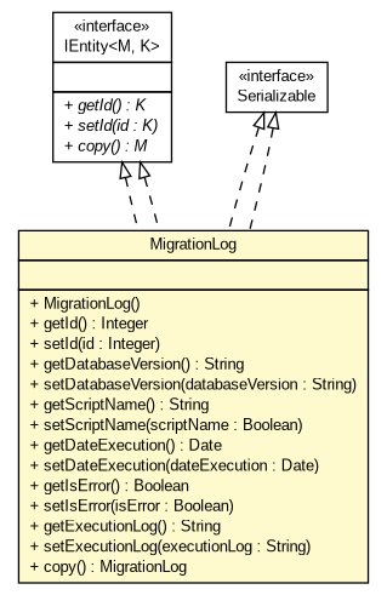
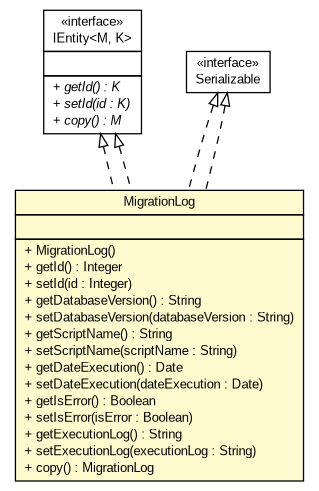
  digraph {
    nodesep=0.25
    ranksep=0.5
    node [fontcolor=black fontname=arial fontsize=10.0 shape=plaintext]
    edge [arrowtail=empty dir=back fontname=arial fontsize=10 headport=p labelfontname=arial labelfontsize=10 style=dashed tailport=p]
    n1 [label=<<table title="gov.sandia.cf.model.IEntity" border="0" cellborder="1" cellspacing="0" cellpadding="2" port="p" href="./IEntity.html"> 		<tr><td><table border="0" cellspacing="0" cellpadding="1"> <tr><td align="center" balign="center"> &#171;interface&#187; </td></tr> <tr><td align="center" balign="center"> IEntity&lt;M, K&gt; </td></tr> 		</table></td></tr> 		<tr><td><table border="0" cellspacing="0" cellpadding="1"> <tr><td align="left" balign="left">  </td></tr> 		</table></td></tr> 		<tr><td><table border="0" cellspacing="0" cellpadding="1"> <tr><td align="left" balign="left"><font face="arial italic" point-size="10.0"> + getId() : K </font></td></tr> <tr><td align="left" balign="left"><font face="arial italic" point-size="10.0"> + setId(id : K) </font></td></tr> <tr><td align="left" balign="left"><font face="arial italic" point-size="10.0"> + copy() : M </font></td></tr> 		</table></td></tr> 		</table>>]
-   n2 [label=<<table title="gov.sandia.cf.model.MigrationLog" border="0" cellborder="1" cellspacing="0" cellpadding="2" port="p" bgcolor="lemonChiffon" href="./MigrationLog.html"> 		<tr><td><table border="0" cellspacing="0" cellpadding="1"> <tr><td align="center" balign="center"> MigrationLog </td></tr> 		</table></td></tr> 		<tr><td><table border="0" cellspacing="0" cellpadding="1"> <tr><td align="left" balign="left">  </td></tr> 		</table></td></tr> 		<tr><td><table border="0" cellspacing="0" cellpadding="1"> <tr><td align="left" balign="left"> + MigrationLog() </td></tr> <tr><td align="left" balign="left"> + getId() : Integer </td></tr> <tr><td align="left" balign="left"> + setId(id : Integer) </td></tr> <tr><td align="left" balign="left"> + getDatabaseVersion() : String </td></tr> <tr><td align="left" balign="left"> + setDatabaseVersion(databaseVersion : String) </td></tr> <tr><td align="left" balign="left"> + getScriptName() : String </td></tr> <tr><td align="left" balign="left"> + setScriptName(scriptName : Boolean) </td></tr> <tr><td align="left" balign="left"> + getDateExecution() : Date </td></tr> <tr><td align="left" balign="left"> + setDateExecution(dateExecution : Date) </td></tr> <tr><td align="left" balign="left"> + getIsError() : Boolean </td></tr> <tr><td align="left" balign="left"> + setIsError(isError : Boolean) </td></tr> <tr><td align="left" balign="left"> + getExecutionLog() : String </td></tr> <tr><td align="left" balign="left"> + setExecutionLog(executionLog : String) </td></tr> <tr><td align="left" balign="left"> + copy() : MigrationLog </td></tr> 		</table></td></tr> 		</table>>]
+   n2 [label=<<table title="gov.sandia.cf.model.MigrationLog" border="0" cellborder="1" cellspacing="0" cellpadding="2" port="p" bgcolor="lemonChiffon" href="./MigrationLog.html"> 		<tr><td><table border="0" cellspacing="0" cellpadding="1"> <tr><td align="center" balign="center"> MigrationLog </td></tr> 		</table></td></tr> 		<tr><td><table border="0" cellspacing="0" cellpadding="1"> <tr><td align="left" balign="left">  </td></tr> 		</table></td></tr> 		<tr><td><table border="0" cellspacing="0" cellpadding="1"> <tr><td align="left" balign="left"> + MigrationLog() </td></tr> <tr><td align="left" balign="left"> + getId() : Integer </td></tr> <tr><td align="left" balign="left"> + setId(id : Integer) </td></tr> <tr><td align="left" balign="left"> + getDatabaseVersion() : String </td></tr> <tr><td align="left" balign="left"> + setDatabaseVersion(databaseVersion : String) </td></tr> <tr><td align="left" balign="left"> + getScriptName() : String </td></tr> <tr><td align="left" balign="left"> + setScriptName(scriptName : String) </td></tr> <tr><td align="left" balign="left"> + getDateExecution() : Date </td></tr> <tr><td align="left" balign="left"> + setDateExecution(dateExecution : Date) </td></tr> <tr><td align="left" balign="left"> + getIsError() : Boolean </td></tr> <tr><td align="left" balign="left"> + setIsError(isError : Boolean) </td></tr> <tr><td align="left" balign="left"> + getExecutionLog() : String </td></tr> <tr><td align="left" balign="left"> + setExecutionLog(executionLog : String) </td></tr> <tr><td align="left" balign="left"> + copy() : MigrationLog </td></tr> 		</table></td></tr> 		</table>>]
    n3 [label=<<table title="java.io.Serializable" border="0" cellborder="1" cellspacing="0" cellpadding="2" port="p" href="http://java.sun.com/j2se/1.4.2/docs/api/java/io/Serializable.html"> 		<tr><td><table border="0" cellspacing="0" cellpadding="1"> <tr><td align="center" balign="center"> &#171;interface&#187; </td></tr> <tr><td align="center" balign="center"> Serializable </td></tr> 		</table></td></tr> 		</table>>]
    n1 -> n2
    n1 -> n2
    n3 -> n2
    n3 -> n2
  }
